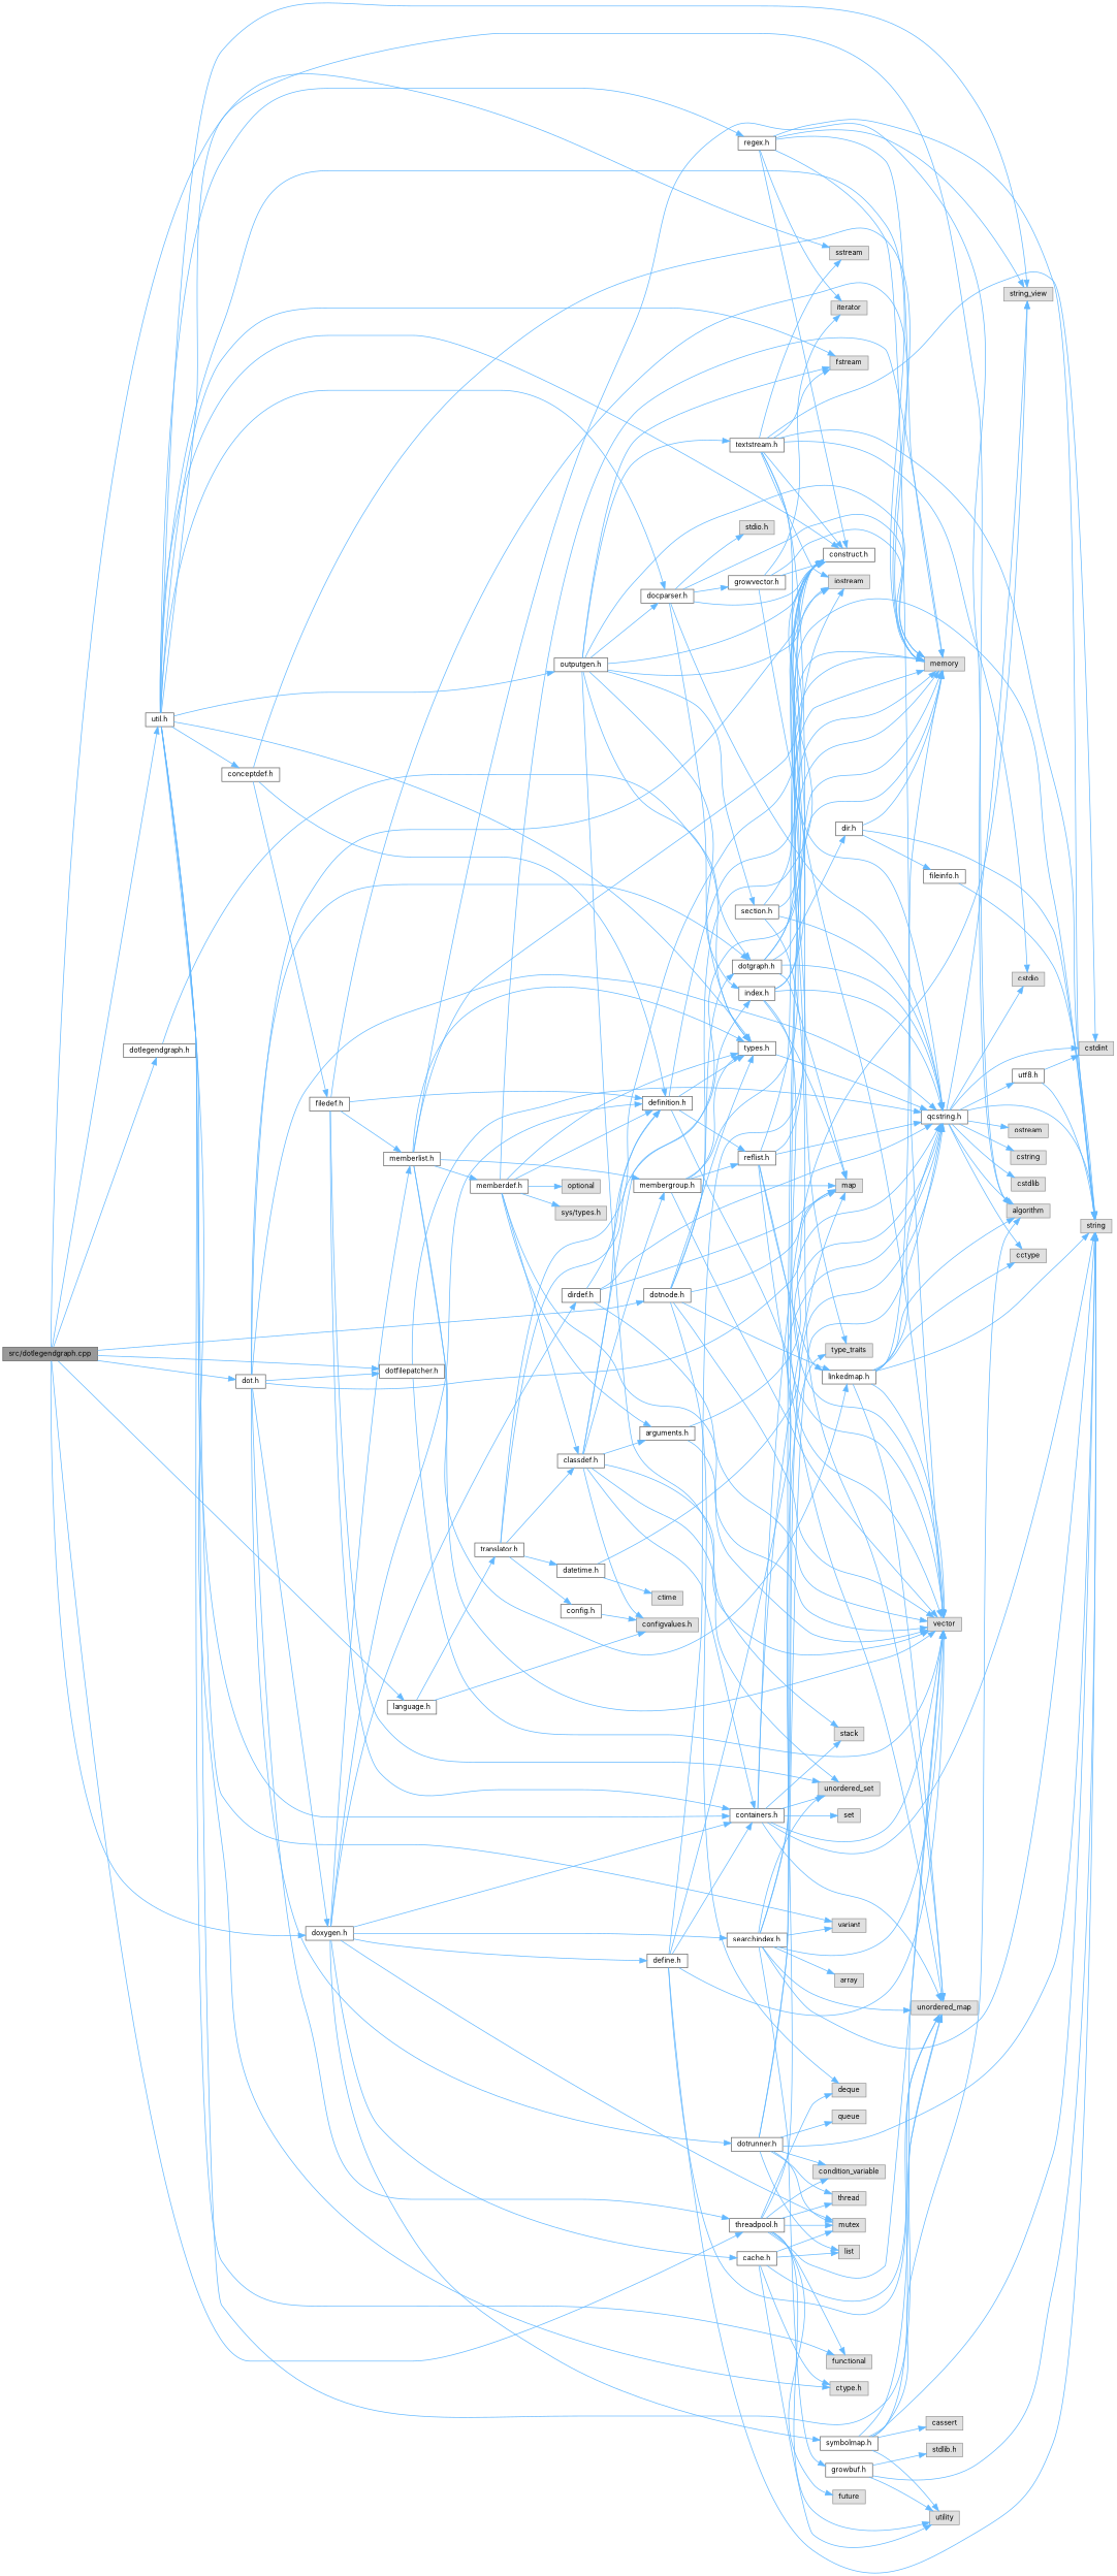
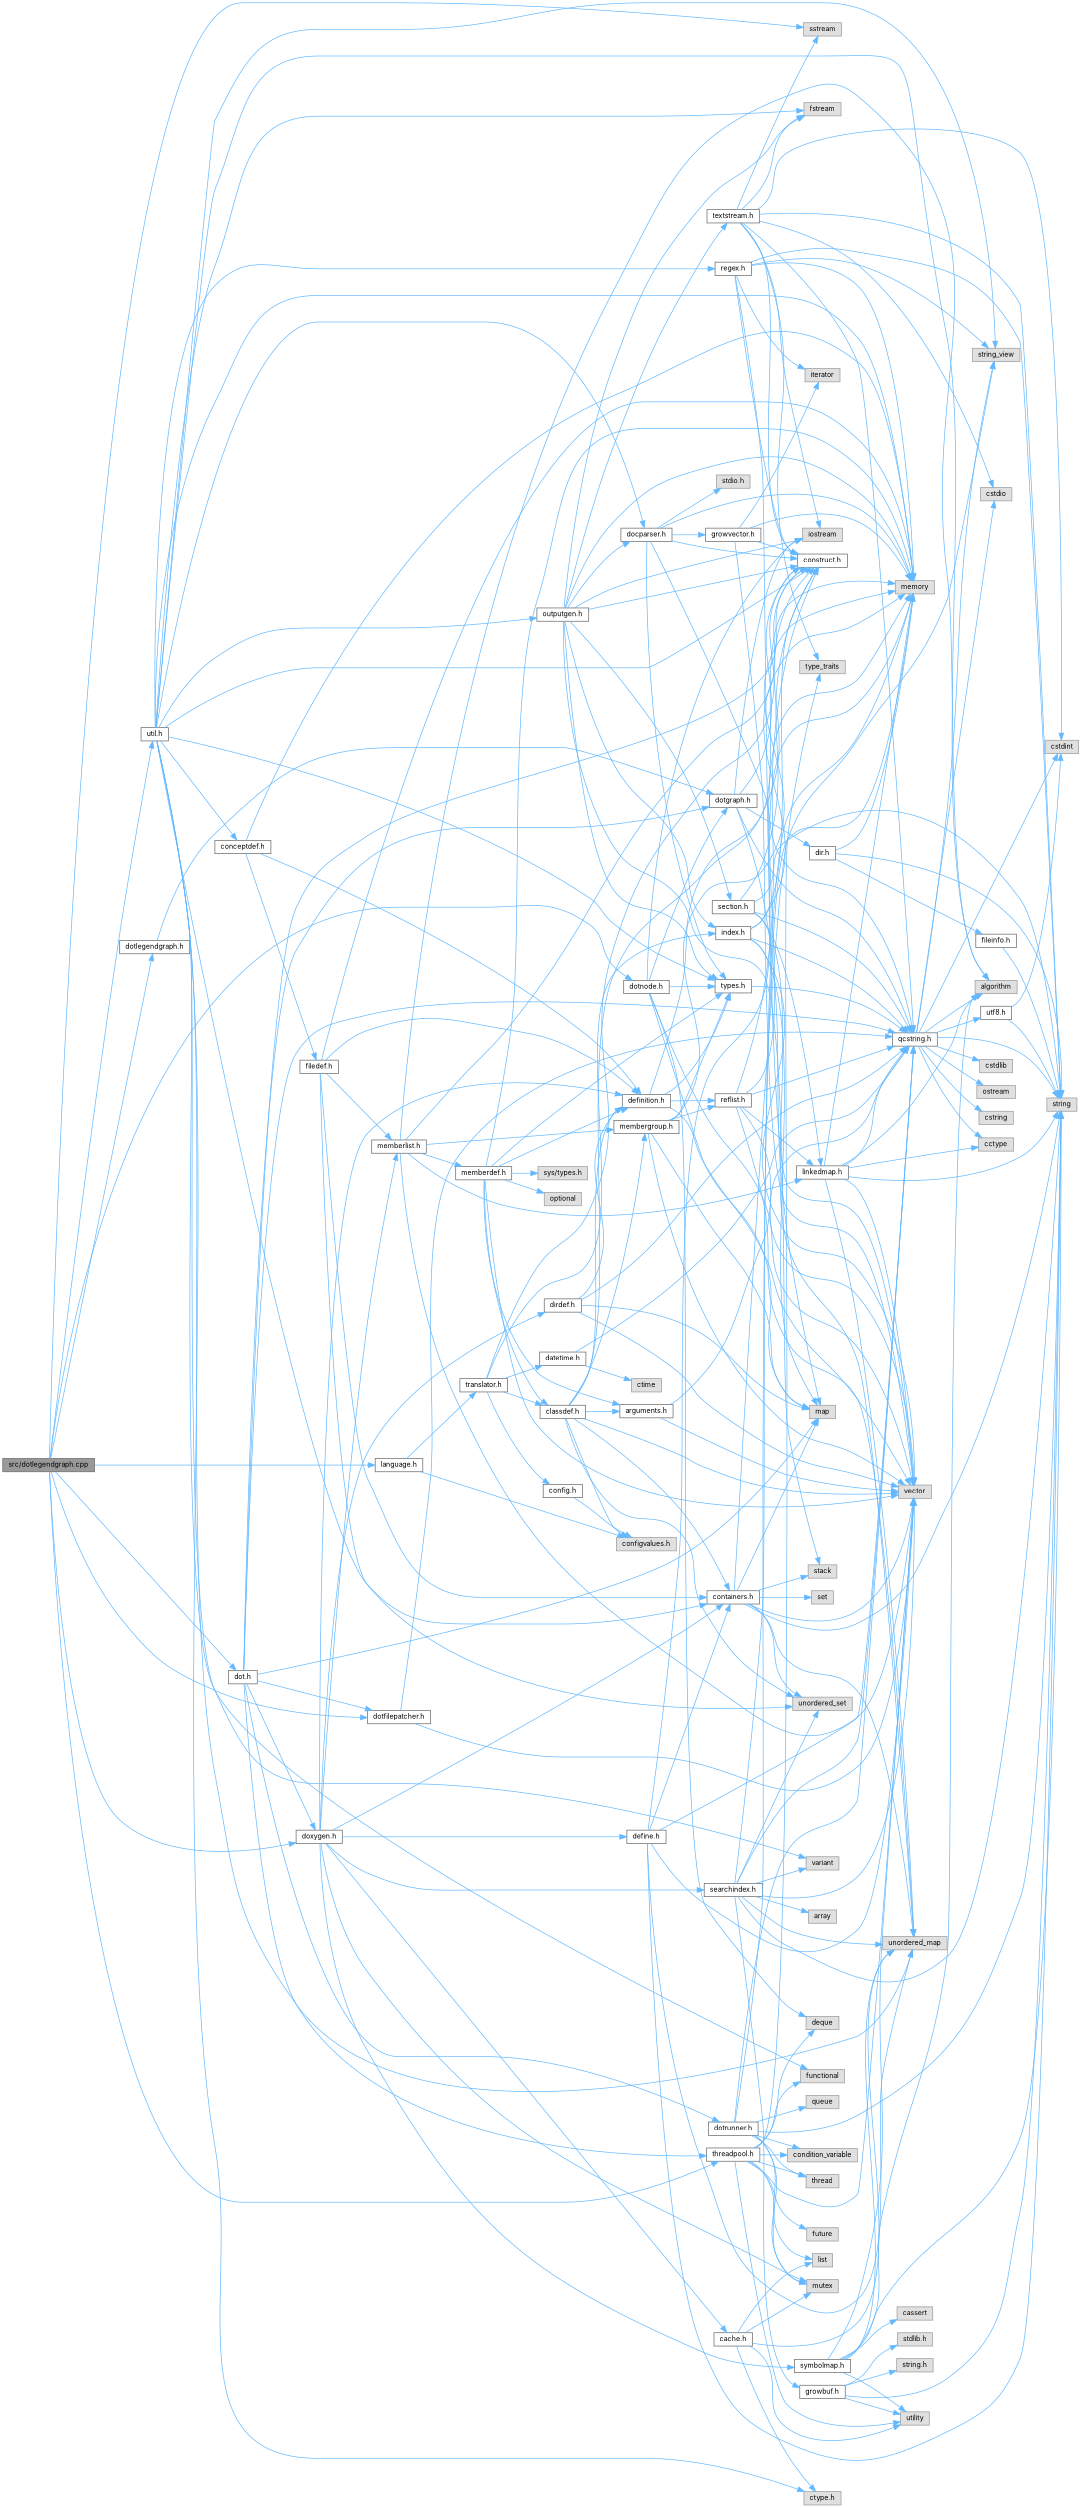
  digraph {
    fontname=Inter
    rankdir=LR
    node [color=grey40 fillcolor=white fontname=Inter fontsize=10 shape=box style=filled]
    edge [color=steelblue1 fontname=Inter fontsize=10 labelfontname=Helvetica labelfontsize=10 style=solid]
    n1 [color=gray40 fillcolor=grey60 fontcolor=black height=0.2 label="src/dotlegendgraph.cpp" width=0.4]
    n2 [color=grey60 fillcolor="#E0E0E0" height=0.2 label=sstream width=0.4]
    n3 [height=0.2 label="dotlegendgraph.h" width=0.4]
    n4 [height=0.2 label="util.h" width=0.4]
    n5 [height=0.2 label="doxygen.h" width=0.4]
    n6 [height=0.2 label="dot.h" width=0.4]
    n7 [height=0.2 label="dotfilepatcher.h" width=0.4]
    n8 [height=0.2 label="language.h" width=0.4]
    n9 [height=0.2 label="dotnode.h" width=0.4]
    n10 [height=0.2 label="threadpool.h" width=0.4]
    n11 [height=0.2 label="dotgraph.h" width=0.4]
    n12 [height=0.2 label="construct.h" width=0.4]
    n13 [color=grey60 fillcolor="#E0E0E0" height=0.2 label=string_view width=0.4]
    n14 [color=grey60 fillcolor="#E0E0E0" height=0.2 label=algorithm width=0.4]
    n15 [color=grey60 fillcolor="#E0E0E0" height=0.2 label=memory width=0.4]
    n16 [color=grey60 fillcolor="#E0E0E0" height=0.2 label=unordered_map width=0.4]
    n17 [color=grey60 fillcolor="#E0E0E0" height=0.2 label=functional width=0.4]
    n18 [color=grey60 fillcolor="#E0E0E0" height=0.2 label=fstream width=0.4]
    n19 [color=grey60 fillcolor="#E0E0E0" height=0.2 label=variant width=0.4]
    n20 [color=grey60 fillcolor="#E0E0E0" height=0.2 label="ctype.h" width=0.4]
    n21 [height=0.2 label="types.h" width=0.4]
    n22 [height=0.2 label="docparser.h" width=0.4]
    n23 [height=0.2 label="containers.h" width=0.4]
    n24 [height=0.2 label="outputgen.h" width=0.4]
    n25 [height=0.2 label="regex.h" width=0.4]
    n26 [height=0.2 label="conceptdef.h" width=0.4]
    n27 [height=0.2 label="config.h" width=0.4]
    n28 [color=grey60 fillcolor="#E0E0E0" height=0.2 label="configvalues.h" width=0.4]
    n29 [height=0.2 label="definition.h" width=0.4]
    n30 [height=0.2 label="memberlist.h" width=0.4]
    n31 [color=grey60 fillcolor="#E0E0E0" height=0.2 label=mutex width=0.4]
    n32 [height=0.2 label="dirdef.h" width=0.4]
    n33 [height=0.2 label="define.h" width=0.4]
    n34 [height=0.2 label="cache.h" width=0.4]
    n35 [height=0.2 label="symbolmap.h" width=0.4]
    n36 [height=0.2 label="searchindex.h" width=0.4]
    n37 [color=grey60 fillcolor="#E0E0E0" height=0.2 label=map width=0.4]
    n38 [height=0.2 label="qcstring.h" width=0.4]
    n39 [height=0.2 label="dotrunner.h" width=0.4]
    n40 [color=grey60 fillcolor="#E0E0E0" height=0.2 label=vector width=0.4]
    n41 [height=0.2 label="translator.h" width=0.4]
    n42 [color=grey60 fillcolor="#E0E0E0" height=0.2 label=iostream width=0.4]
    n43 [color=grey60 fillcolor="#E0E0E0" height=0.2 label=deque width=0.4]
    n44 [height=0.2 label="dir.h" width=0.4]
    n45 [color=grey60 fillcolor="#E0E0E0" height=0.2 label=string width=0.4]
    n46 [color=grey60 fillcolor="#E0E0E0" height=0.2 label=cctype width=0.4]
    n47 [color=grey60 fillcolor="#E0E0E0" height=0.2 label=cstring width=0.4]
    n48 [color=grey60 fillcolor="#E0E0E0" height=0.2 label=cstdio width=0.4]
    n49 [color=grey60 fillcolor="#E0E0E0" height=0.2 label=cstdlib width=0.4]
    n50 [color=grey60 fillcolor="#E0E0E0" height=0.2 label=cstdint width=0.4]
    n51 [color=grey60 fillcolor="#E0E0E0" height=0.2 label=ostream width=0.4]
    n52 [height=0.2 label="utf8.h" width=0.4]
    n53 [height=0.2 label="fileinfo.h" width=0.4]
    n54 [color=grey60 fillcolor="#E0E0E0" height=0.2 label="stdio.h" width=0.4]
    n55 [height=0.2 label="growvector.h" width=0.4]
    n56 [color=grey60 fillcolor="#E0E0E0" height=0.2 label=set width=0.4]
    n57 [color=grey60 fillcolor="#E0E0E0" height=0.2 label=unordered_set width=0.4]
    n58 [color=grey60 fillcolor="#E0E0E0" height=0.2 label=stack width=0.4]
    n59 [height=0.2 label="index.h" width=0.4]
    n60 [height=0.2 label="section.h" width=0.4]
    n61 [height=0.2 label="textstream.h" width=0.4]
    n62 [color=grey60 fillcolor="#E0E0E0" height=0.2 label=iterator width=0.4]
    n63 [height=0.2 label="filedef.h" width=0.4]
    n64 [height=0.2 label="linkedmap.h" width=0.4]
    n65 [color=grey60 fillcolor="#E0E0E0" height=0.2 label=type_traits width=0.4]
    n66 [height=0.2 label="reflist.h" width=0.4]
    n67 [height=0.2 label="memberdef.h" width=0.4]
    n68 [height=0.2 label="membergroup.h" width=0.4]
    n69 [color=grey60 fillcolor="#E0E0E0" height=0.2 label=optional width=0.4]
    n70 [color=grey60 fillcolor="#E0E0E0" height=0.2 label="sys/types.h" width=0.4]
    n71 [height=0.2 label="arguments.h" width=0.4]
    n72 [height=0.2 label="classdef.h" width=0.4]
    n73 [color=grey60 fillcolor="#E0E0E0" height=0.2 label=list width=0.4]
    n74 [color=grey60 fillcolor="#E0E0E0" height=0.2 label=utility width=0.4]
    n75 [color=grey60 fillcolor="#E0E0E0" height=0.2 label=cassert width=0.4]
    n76 [color=grey60 fillcolor="#E0E0E0" height=0.2 label=array width=0.4]
    n77 [height=0.2 label="growbuf.h" width=0.4]
    n78 [color=grey60 fillcolor="#E0E0E0" height=0.2 label="stdlib.h" width=0.4]
+   n79 [color=grey60 fillcolor="#E0E0E0" height=0.2 label="string.h" width=0.4]
    n80 [color=grey60 fillcolor="#E0E0E0" height=0.2 label=condition_variable width=0.4]
    n81 [color=grey60 fillcolor="#E0E0E0" height=0.2 label=future width=0.4]
    n82 [color=grey60 fillcolor="#E0E0E0" height=0.2 label=thread width=0.4]
    n83 [color=grey60 fillcolor="#E0E0E0" height=0.2 label=queue width=0.4]
    n84 [height=0.2 label="datetime.h" width=0.4]
    n85 [color=grey60 fillcolor="#E0E0E0" height=0.2 label=ctime width=0.4]
    n1 -> n2
    n1 -> n3
    n1 -> n4
    n1 -> n5
    n1 -> n6
    n1 -> n7
    n1 -> n8
    n1 -> n9
    n1 -> n10
    n3 -> n11
    n4 -> n12
    n4 -> n13
    n4 -> n14
    n4 -> n15
    n4 -> n16
    n4 -> n17
    n4 -> n18
    n4 -> n19
    n4 -> n20
    n4 -> n21
    n4 -> n22
    n4 -> n23
    n4 -> n24
    n4 -> n25
    n4 -> n26
    n5 -> n23
    n5 -> n29
    n5 -> n30
    n5 -> n31
    n5 -> n32
    n5 -> n33
    n5 -> n34
    n5 -> n35
    n5 -> n36
    n6 -> n5
    n6 -> n7
    n6 -> n10
    n6 -> n11
    n6 -> n12
    n6 -> n37
    n6 -> n38
    n6 -> n39
    n7 -> n38
    n7 -> n40
    n8 -> n28
    n8 -> n41
    n9 -> n11
    n9 -> n21
    n9 -> n37
    n9 -> n40
    n9 -> n42
    n9 -> n43
    n10 -> n17
    n10 -> n31
    n10 -> n40
    n10 -> n43
    n10 -> n65
    n10 -> n74
    n10 -> n80
    n10 -> n81
    n10 -> n82
    n11 -> n12
    n11 -> n37
    n11 -> n38
    n11 -> n42
    n11 -> n44
    n21 -> n38
    n22 -> n12
    n22 -> n15
    n22 -> n21
    n22 -> n38
    n22 -> n54
    n22 -> n55
    n23 -> n13
    n23 -> n16
    n23 -> n37
    n23 -> n40
    n23 -> n45
    n23 -> n56
    n23 -> n57
    n23 -> n58
    n24 -> n12
    n24 -> n15
    n24 -> n18
    n24 -> n21
    n24 -> n22
    n24 -> n42
    n24 -> n58
    n24 -> n59
    n24 -> n60
    n24 -> n61
    n25 -> n12
    n25 -> n13
    n25 -> n15
    n25 -> n40
    n25 -> n45
    n25 -> n62
    n26 -> n15
    n26 -> n29
    n26 -> n63
    n27 -> n28
    n29 -> n12
    n29 -> n21
    n29 -> n40
    n29 -> n66
    n30 -> n12
    n30 -> n14
-   n30 -> n21
    n30 -> n40
    n30 -> n64
    n30 -> n67
    n30 -> n68
    n32 -> n29
    n32 -> n37
    n32 -> n38
    n32 -> n40
    n33 -> n15
    n33 -> n16
    n33 -> n23
    n33 -> n38
    n33 -> n40
    n33 -> n45
    n34 -> n16
    n34 -> n20
    n34 -> n31
    n34 -> n73
    n34 -> n74
    n35 -> n14
    n35 -> n16
    n35 -> n40
    n35 -> n45
    n35 -> n74
    n35 -> n75
    n36 -> n15
    n36 -> n16
    n36 -> n19
    n36 -> n38
    n36 -> n40
    n36 -> n45
    n36 -> n57
    n36 -> n76
    n36 -> n77
    n38 -> n13
    n38 -> n14
    n38 -> n45
    n38 -> n46
    n38 -> n47
    n38 -> n48
    n38 -> n49
    n38 -> n50
    n38 -> n51
    n38 -> n52
    n39 -> n15
    n39 -> n31
    n39 -> n38
    n39 -> n45
    n39 -> n73
    n39 -> n80
    n39 -> n82
    n39 -> n83
    n41 -> n12
    n41 -> n27
    n41 -> n59
    n41 -> n72
    n41 -> n84
    n44 -> n15
    n44 -> n45
    n44 -> n53
    n52 -> n45
    n52 -> n50
    n53 -> n45
    n55 -> n12
    n55 -> n15
    n55 -> n40
    n55 -> n62
    n59 -> n12
    n59 -> n15
    n59 -> n37
    n59 -> n38
    n59 -> n40
    n60 -> n12
    n60 -> n16
    n60 -> n38
    n60 -> n45
-   n9 -> n64
+   n60 -> n64
    n61 -> n2
    n61 -> n12
    n61 -> n18
    n61 -> n38
    n61 -> n42
    n61 -> n45
    n61 -> n48
    n61 -> n50
    n61 -> n65
    n63 -> n15
    n63 -> n23
    n63 -> n29
    n63 -> n30
    n63 -> n57
    n64 -> n14
    n64 -> n15
    n64 -> n16
    n64 -> n38
    n64 -> n40
    n64 -> n45
    n64 -> n46
    n66 -> n12
    n66 -> n15
    n66 -> n16
    n66 -> n38
    n66 -> n40
    n66 -> n64
    n67 -> n15
    n67 -> n21
    n67 -> n29
    n67 -> n40
    n67 -> n69
    n67 -> n70
    n67 -> n71
    n67 -> n72
    n68 -> n15
    n68 -> n21
    n68 -> n37
    n68 -> n40
    n68 -> n66
    n71 -> n38
    n71 -> n40
    n72 -> n15
    n72 -> n23
    n72 -> n28
    n72 -> n29
    n72 -> n40
    n72 -> n57
    n72 -> n68
    n72 -> n71
    n77 -> n45
    n77 -> n74
    n77 -> n78
+   n77 -> n79
    n84 -> n38
    n84 -> n85
  }
